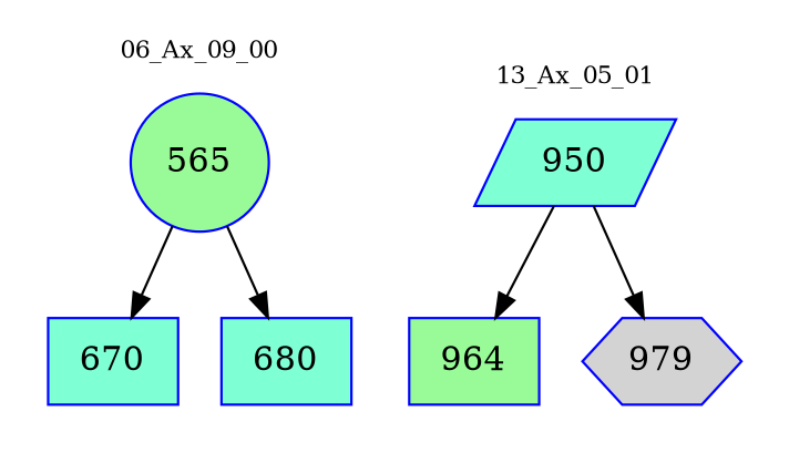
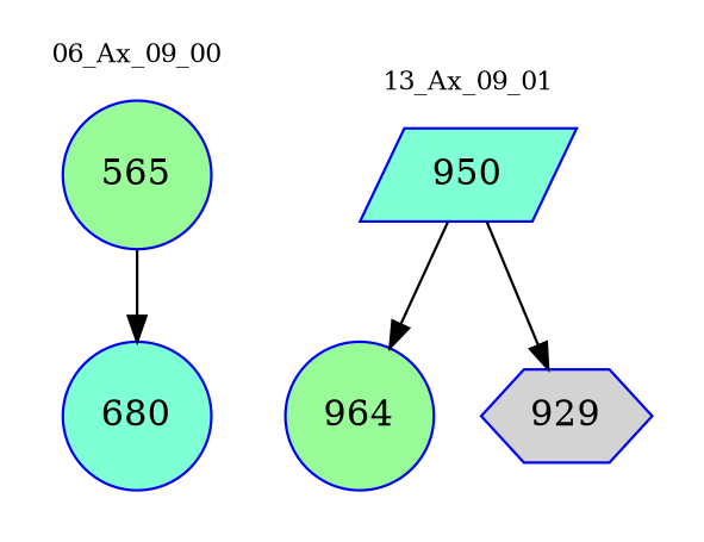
  digraph {
    node [color=blue fillcolor=aquamarine shape=circle style=filled]
    edge [color=black]
    n1 [fillcolor=palegreen label=565]
-   n2 [label=670 shape=box]
-   n3 [label=680 shape=box]
+   n3 [label=680]
    n4 [label=950 shape=parallelogram]
-   n5 [fillcolor=palegreen label=964 shape=box]
-   n6 [fillcolor=lightgrey label=979 shape=hexagon]
+   n5 [fillcolor=palegreen label=964]
+   n6 [fillcolor=lightgrey label=929 shape=hexagon]
    subgraph cluster_1 {
      color=white
      fontsize=10
      label="06_Ax_09_00"
      n1
-     n2
      n3
    }
    subgraph cluster_2 {
      color=white
      fontsize=10
-     label="13_Ax_05_01"
+     label="13_Ax_09_01"
      n4
      n5
      n6
    }
-   n1 -> n2
    n1 -> n3
    n4 -> n5
    n4 -> n6
  }
